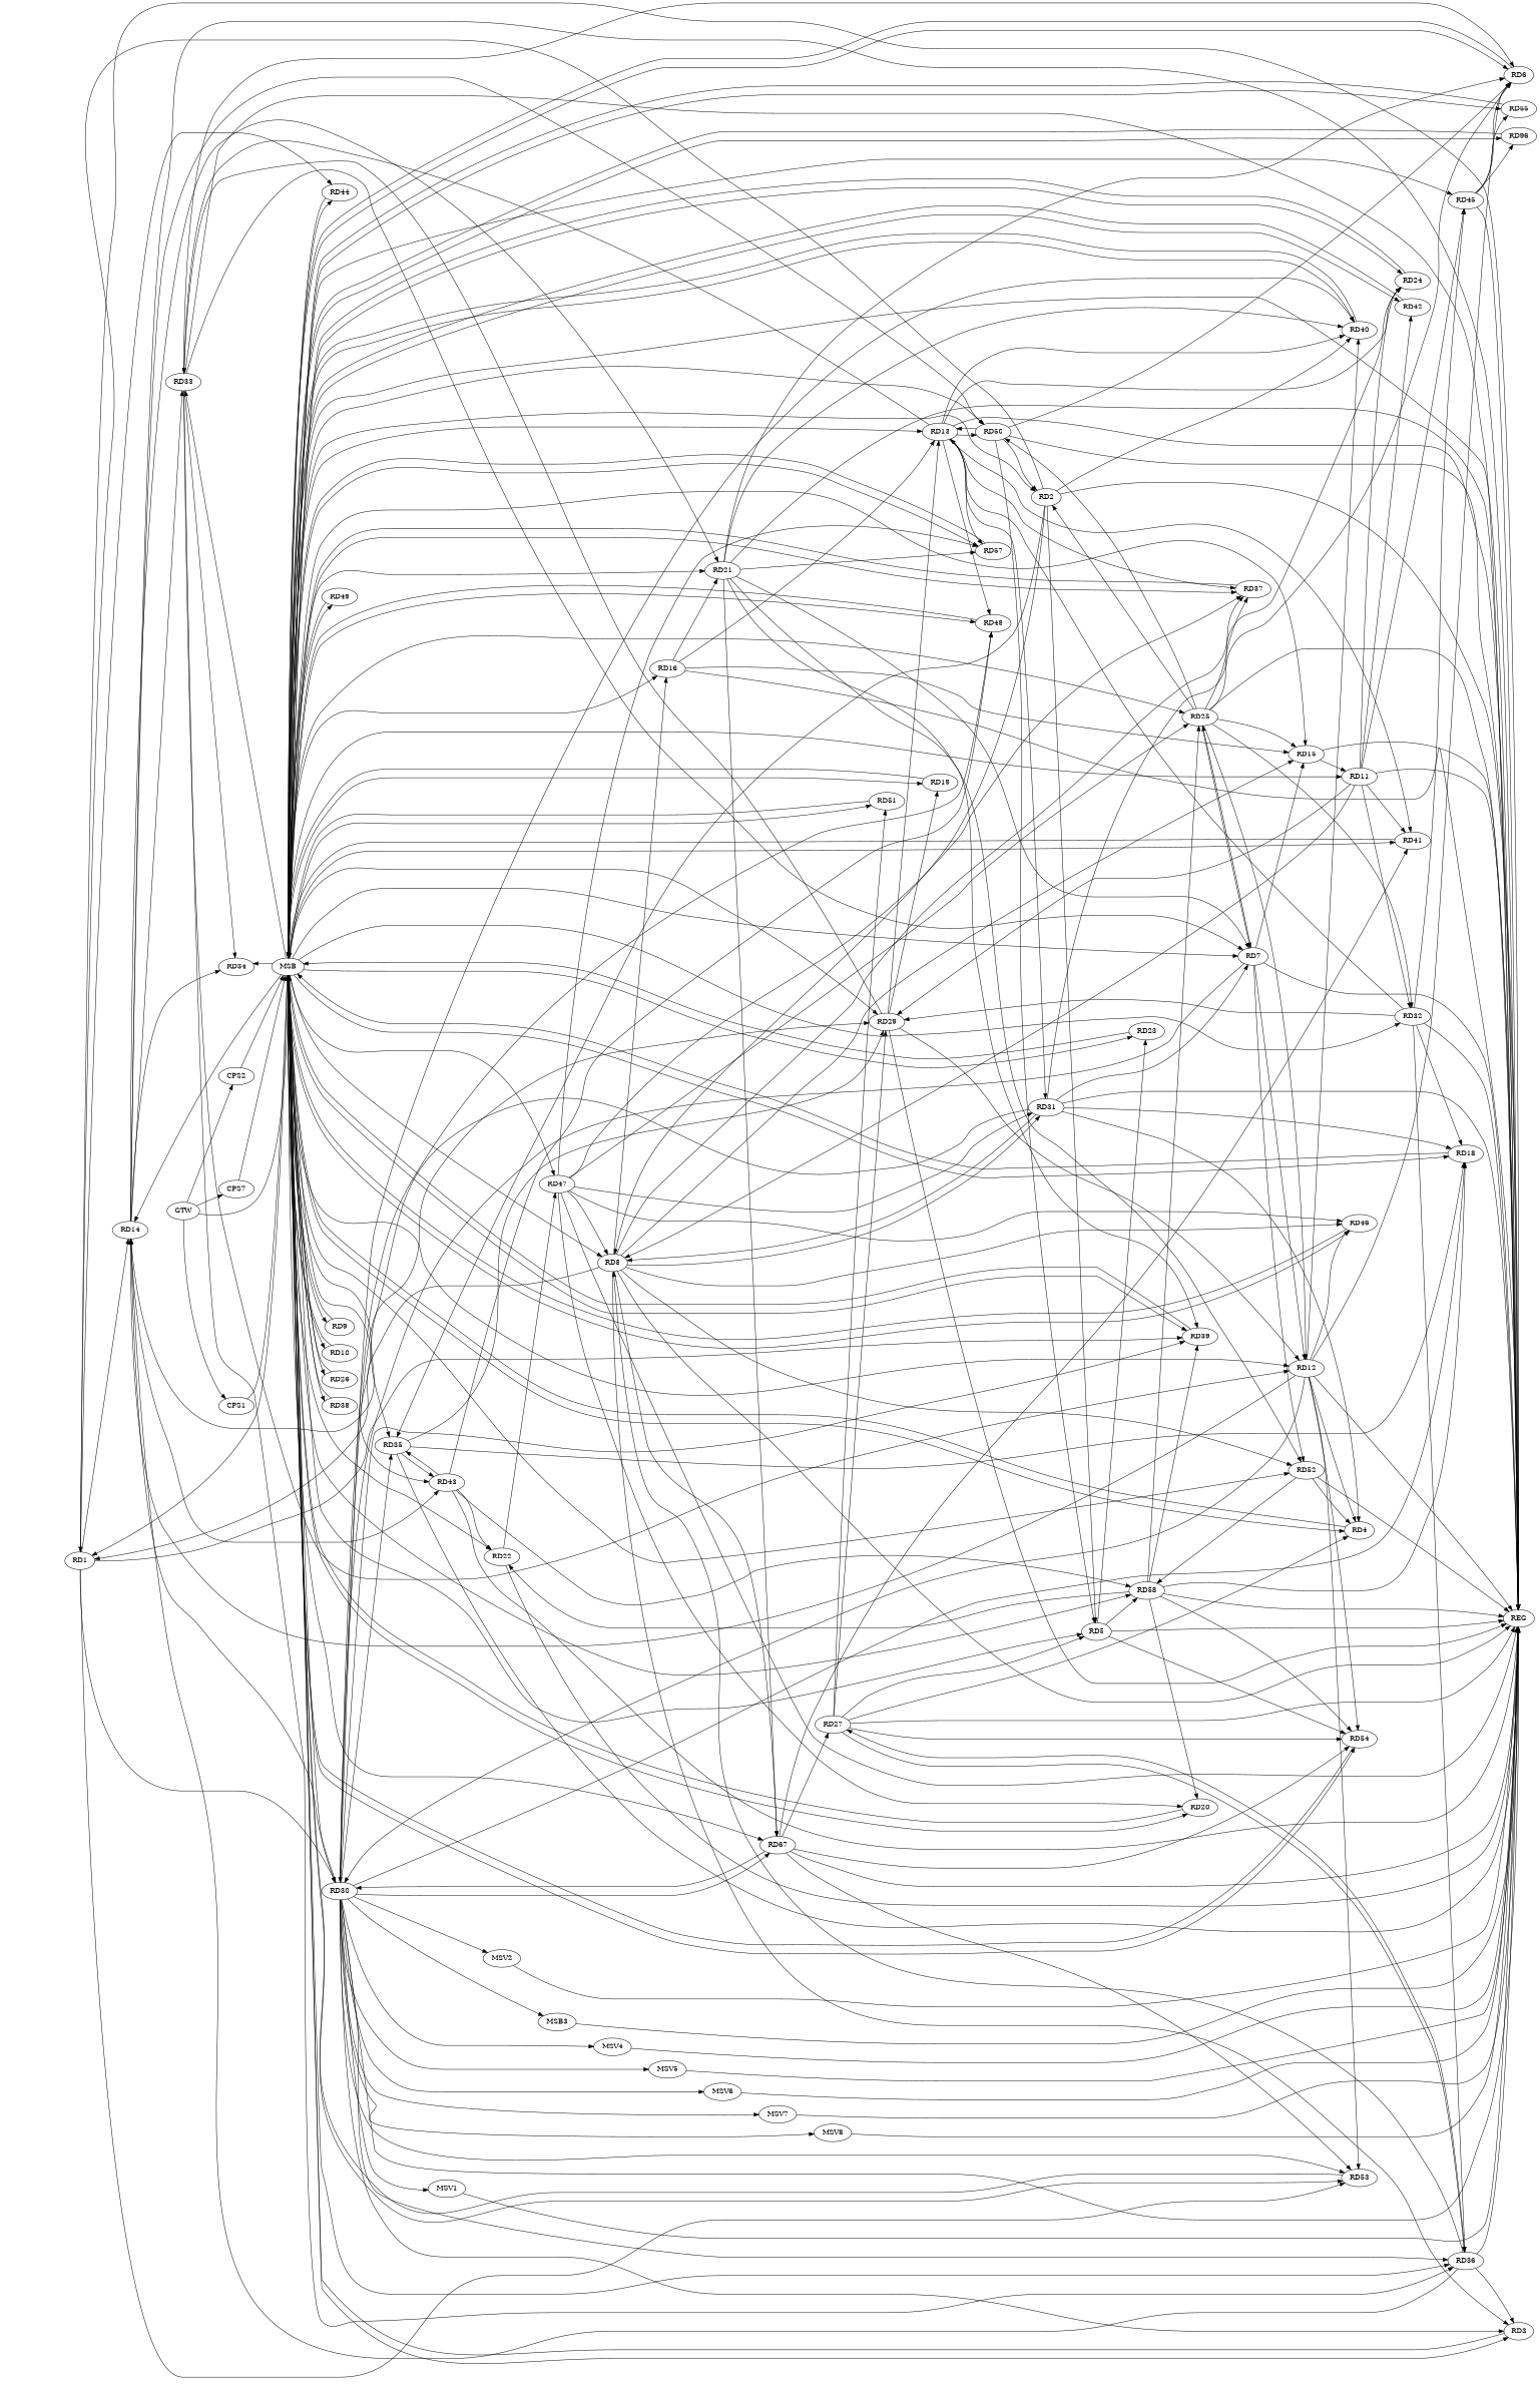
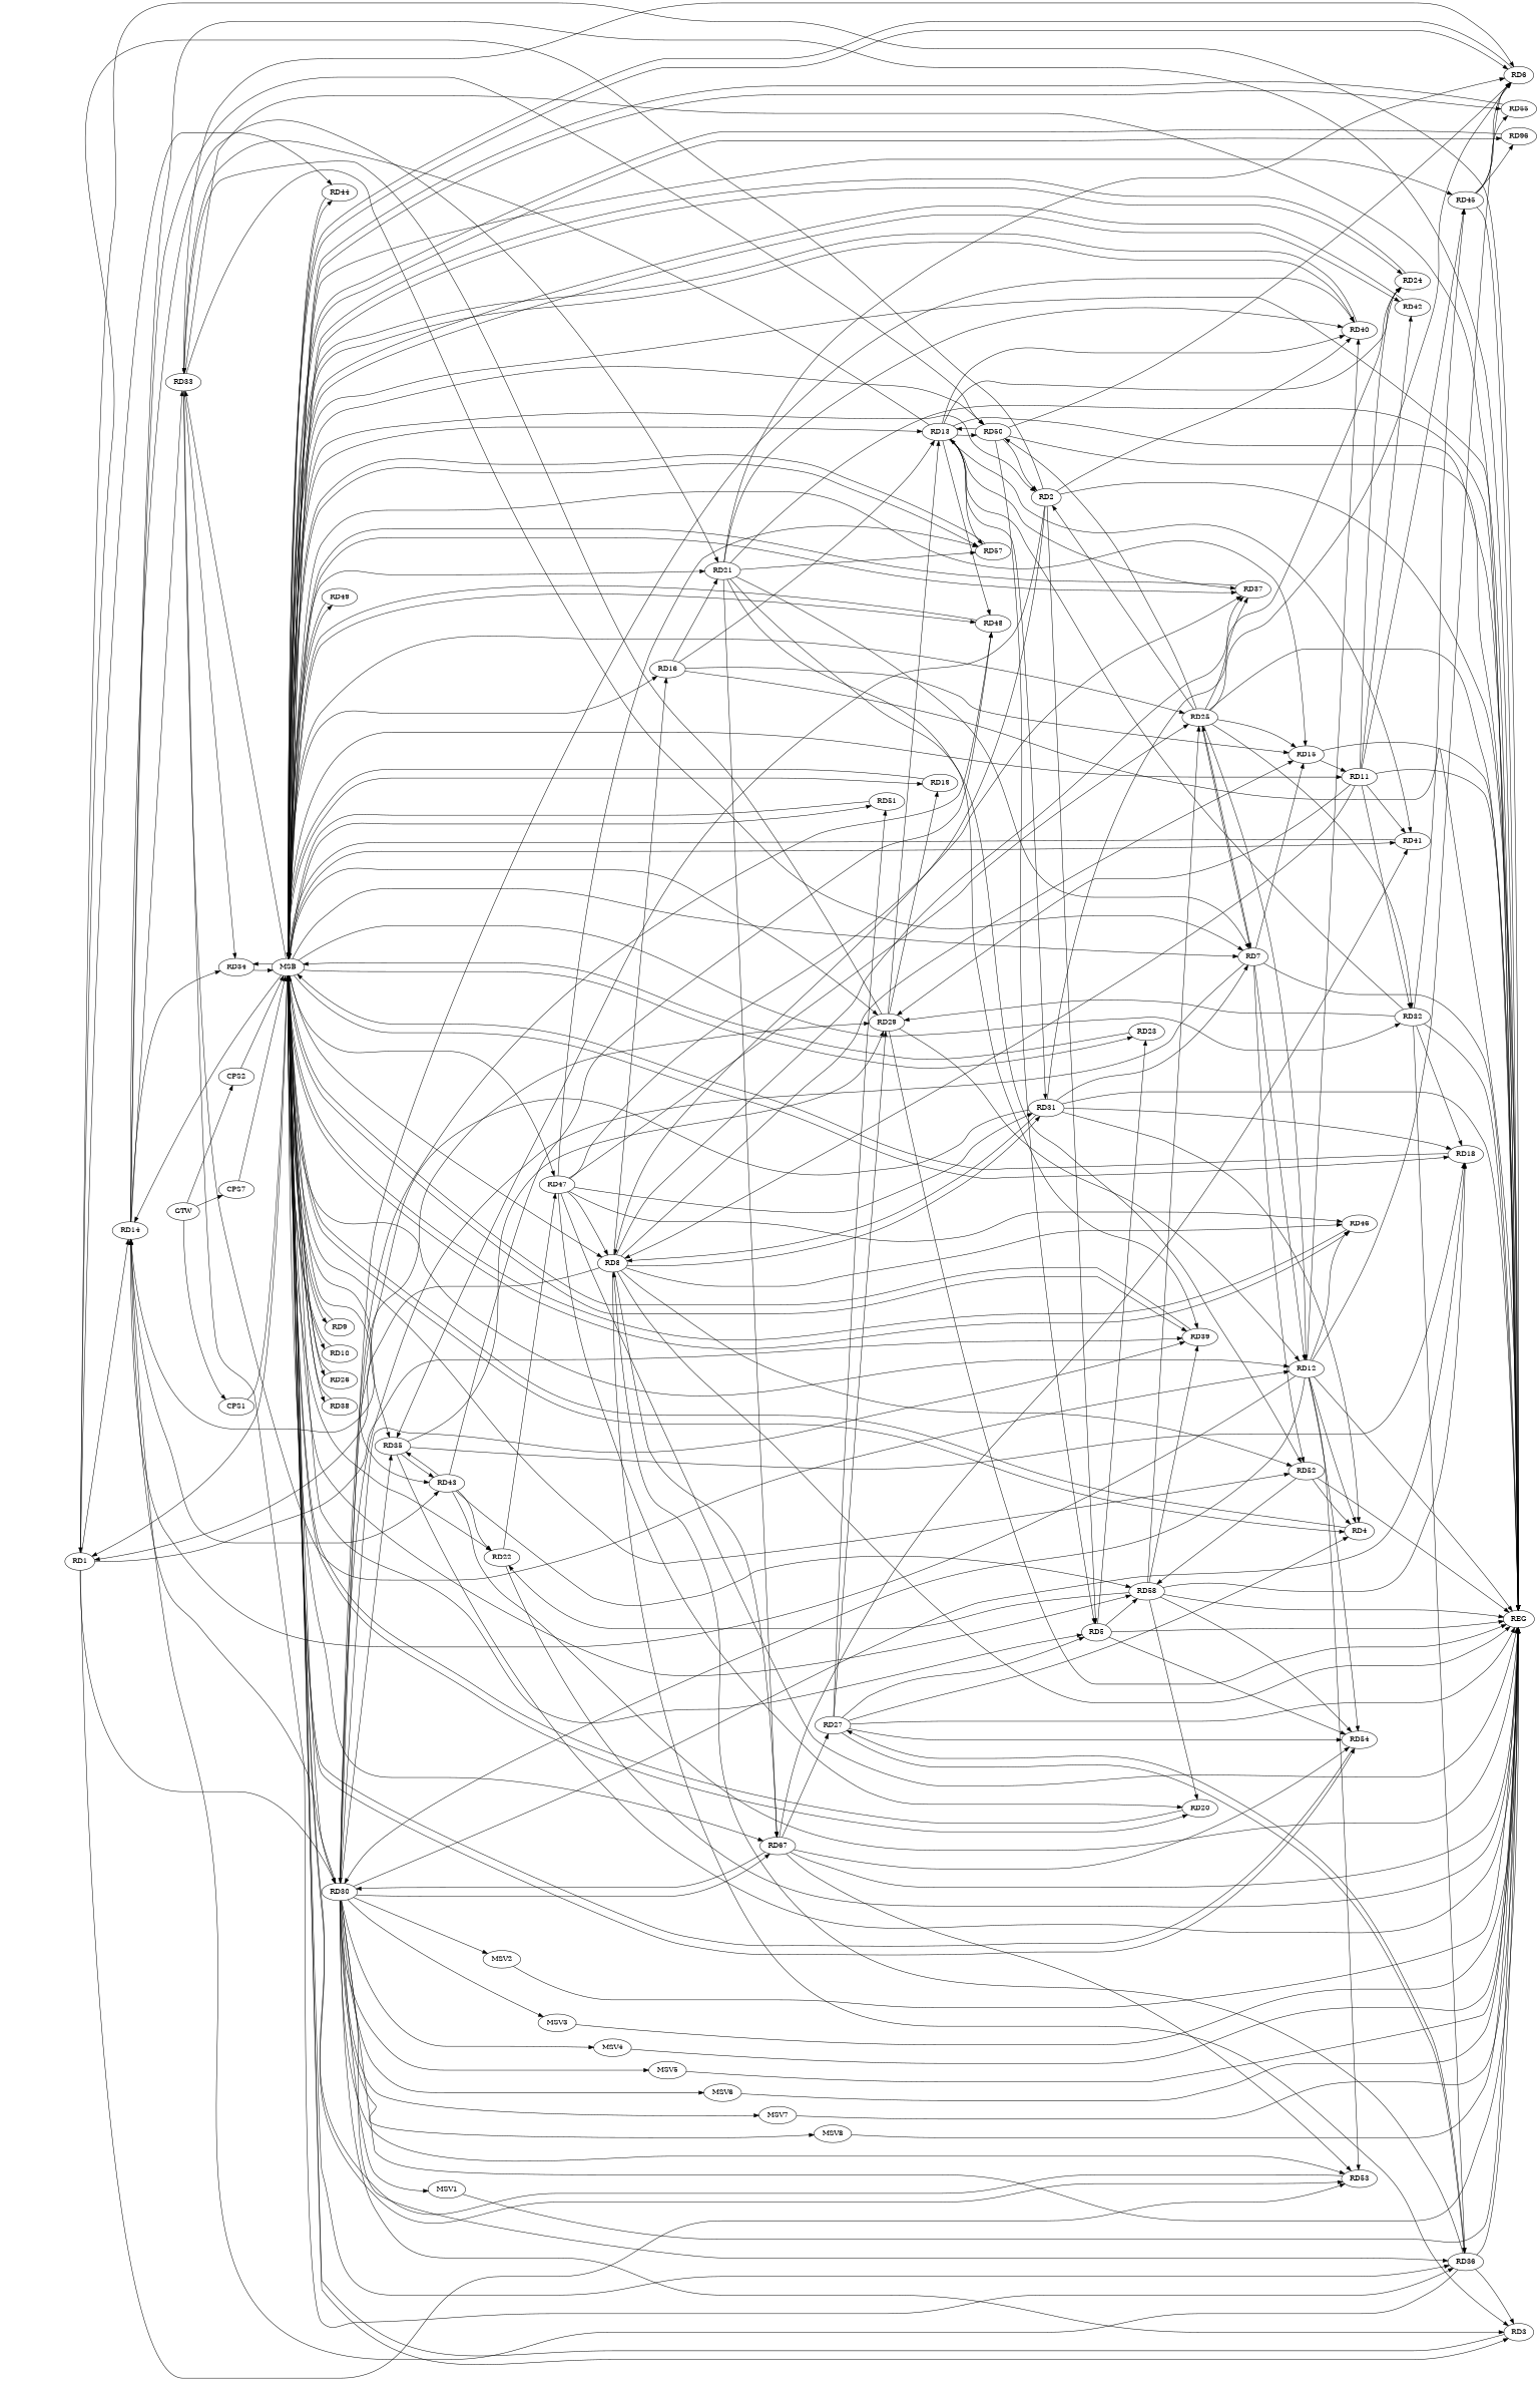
  strict digraph {
    rankdir=LR
    n1 [label=RD1]
    n2 [label=RD14]
    n3 [label=RD30]
    n4 [label=RD39]
    n5 [label=RD44]
    n6 [label=RD53]
    n7 [label=REG]
    n8 [label=RD33]
    n9 [label=RD50]
    n10 [label=RD21]
    n11 [label=RD34]
    n12 [label=RD43]
    n13 [label=RD35]
    n14 [label=RD40]
    n15 [label=RD3]
    n16 [label=RD67]
    n17 [label=RD29]
    n18 [label=RD48]
    n19 [label=RD18]
    n20 [label=RD36]
    n21 [label=MSV1]
    n22 [label=MSV2]
-   n23 [label=MSB3]
+   n23 [label=MSV3]
    n24 [label=MSV4]
    n25 [label=MSV5]
    n26 [label=MSV6]
    n27 [label=MSV7]
    n28 [label=MSV8]
    n29 [label=MSB]
    n30 [label=RD2]
    n31 [label=RD5]
    n32 [label=RD8]
    n33 [label=RD23]
    n34 [label=RD54]
    n35 [label=RD58]
    n36 [label=RD15]
    n37 [label=RD52]
    n38 [label=RD16]
    n39 [label=RD31]
    n40 [label=RD37]
    n41 [label=RD46]
    n42 [label=RD4]
    n43 [label=RD6]
    n44 [label=RD7]
    n45 [label=RD12]
    n46 [label=RD25]
    n47 [label=RD9]
    n48 [label=RD10]
    n49 [label=RD11]
    n50 [label=RD24]
    n51 [label=RD32]
    n52 [label=RD41]
    n53 [label=RD42]
    n54 [label=RD45]
    n55 [label=RD13]
    n56 [label=RD57]
    n57 [label=RD19]
    n58 [label=RD20]
    n59 [label=RD22]
    n60 [label=RD47]
    n61 [label=RD26]
    n62 [label=RD51]
    n63 [label=RD38]
    n64 [label=RD55]
    n65 [label=RD96]
    n66 [label=RD49]
    n67 [label=RD27]
    n68 [label=CPS1]
    n69 [label=CPS2]
    n70 [label=CPS7]
    n71 [label=GTW]
    n1 -> n2
    n1 -> n3
    n1 -> n4
    n1 -> n5
    n1 -> n6
    n1 -> n7
    n2 -> n7
    n2 -> n8
    n2 -> n9
    n2 -> n10
    n2 -> n11
    n2 -> n12
    n3 -> n2
    n3 -> n4
    n3 -> n6
    n3 -> n7
    n3 -> n13
    n3 -> n14
    n3 -> n15
    n3 -> n16
    n3 -> n17
    n3 -> n18
    n3 -> n19
    n3 -> n20
    n3 -> n21
    n3 -> n22
    n3 -> n23
    n3 -> n24
    n3 -> n25
    n3 -> n26
    n3 -> n27
    n3 -> n28
    n4 -> n29
    n5 -> n29
    n6 -> n29
    n8 -> n7
    n8 -> n11
    n8 -> n20
    n8 -> n43
    n8 -> n44
    n8 -> n45
    n9 -> n7
    n9 -> n30
    n9 -> n31
    n9 -> n43
    n9 -> n55
    n10 -> n4
    n10 -> n7
    n10 -> n14
    n10 -> n16
    n10 -> n37
    n10 -> n43
    n10 -> n44
    n10 -> n56
-   n71 -> n29
+   n11 -> n29
    n12 -> n7
    n12 -> n13
    n12 -> n18
    n12 -> n35
    n12 -> n59
    n13 -> n7
    n13 -> n12
    n13 -> n17
    n13 -> n19
    n14 -> n29
    n15 -> n29
    n16 -> n3
    n16 -> n6
    n16 -> n7
    n16 -> n34
    n16 -> n52
    n16 -> n67
    n17 -> n7
    n17 -> n8
    n17 -> n45
    n17 -> n55
    n17 -> n57
    n18 -> n29
    n19 -> n29
    n20 -> n2
    n20 -> n7
    n20 -> n15
    n20 -> n32
    n20 -> n67
    n21 -> n7
    n22 -> n7
    n23 -> n7
    n24 -> n7
    n25 -> n7
    n26 -> n7
    n27 -> n7
    n28 -> n7
    n29 -> n1
    n29 -> n2
    n29 -> n3
    n29 -> n4
    n29 -> n5
    n29 -> n6
    n29 -> n7
    n29 -> n8
    n29 -> n9
    n29 -> n10
    n29 -> n11
    n29 -> n12
    n29 -> n13
    n29 -> n14
    n29 -> n15
    n29 -> n16
    n29 -> n17
    n29 -> n18
    n29 -> n19
    n29 -> n20
    n29 -> n30
    n29 -> n31
    n29 -> n32
    n29 -> n33
    n29 -> n34
    n29 -> n35
    n29 -> n36
    n29 -> n37
    n29 -> n38
    n29 -> n40
    n29 -> n41
    n29 -> n42
    n29 -> n43
    n29 -> n44
    n29 -> n45
    n29 -> n46
    n29 -> n47
    n29 -> n48
    n29 -> n49
    n29 -> n50
    n29 -> n51
    n29 -> n52
    n29 -> n53
    n29 -> n54
    n29 -> n55
    n29 -> n56
    n29 -> n57
    n29 -> n58
    n29 -> n59
    n29 -> n60
    n29 -> n61
    n29 -> n62
    n29 -> n63
    n29 -> n64
    n29 -> n65
    n29 -> n66
    n30 -> n1
    n30 -> n7
    n30 -> n13
    n30 -> n14
    n30 -> n31
    n30 -> n32
    n31 -> n7
    n31 -> n33
    n31 -> n34
    n31 -> n35
    n32 -> n1
    n32 -> n7
    n32 -> n15
    n32 -> n16
    n32 -> n36
    n32 -> n37
    n32 -> n38
    n32 -> n39
    n32 -> n40
    n32 -> n41
    n33 -> n29
    n34 -> n29
    n35 -> n4
    n35 -> n7
    n35 -> n19
    n35 -> n34
    n35 -> n46
    n35 -> n58
    n35 -> n59
    n36 -> n7
    n36 -> n49
    n37 -> n7
    n37 -> n35
    n37 -> n42
    n38 -> n7
    n38 -> n10
    n38 -> n36
    n38 -> n55
    n39 -> n2
    n39 -> n7
    n39 -> n19
    n39 -> n32
    n39 -> n42
    n39 -> n44
    n39 -> n50
    n40 -> n29
    n41 -> n29
    n42 -> n29
    n43 -> n29
    n44 -> n3
    n44 -> n7
    n44 -> n36
    n44 -> n37
    n44 -> n45
    n44 -> n46
    n45 -> n2
    n45 -> n3
    n45 -> n6
    n45 -> n7
    n45 -> n14
    n45 -> n34
    n45 -> n41
    n45 -> n42
    n45 -> n43
    n46 -> n7
    n46 -> n9
    n46 -> n30
    n46 -> n36
    n46 -> n40
    n46 -> n43
    n46 -> n44
    n46 -> n45
    n46 -> n51
    n47 -> n29
    n48 -> n29
    n49 -> n7
    n49 -> n17
    n49 -> n32
    n49 -> n50
    n49 -> n51
    n49 -> n52
    n49 -> n53
    n49 -> n54
    n50 -> n29
    n51 -> n7
    n51 -> n17
    n51 -> n19
    n51 -> n20
    n51 -> n54
    n51 -> n55
    n52 -> n29
    n53 -> n29
    n54 -> n7
    n54 -> n43
    n54 -> n64
    n54 -> n65
    n55 -> n7
    n55 -> n8
    n55 -> n9
    n55 -> n14
    n55 -> n18
    n55 -> n39
    n55 -> n40
    n55 -> n50
    n55 -> n52
    n55 -> n56
    n56 -> n29
    n57 -> n29
    n58 -> n29
    n59 -> n7
    n59 -> n60
    n60 -> n7
    n60 -> n32
    n60 -> n39
    n60 -> n40
    n60 -> n41
    n60 -> n46
    n60 -> n56
    n60 -> n58
    n61 -> n29
    n62 -> n29
    n63 -> n29
    n64 -> n29
    n65 -> n29
    n66 -> n29
    n67 -> n7
    n67 -> n17
    n67 -> n20
    n67 -> n31
    n67 -> n34
    n67 -> n42
    n67 -> n62
    n68 -> n29
    n69 -> n29
    n70 -> n29
    n71 -> n68
    n71 -> n69
    n71 -> n70
  }
